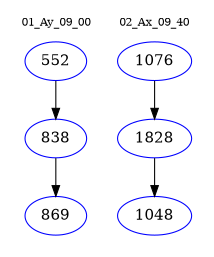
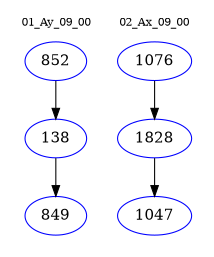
  digraph {
    node [color=blue]
    edge [color=black]
-   n1 [label=552]
-   n2 [label=838]
-   n3 [label=869]
+   n1 [label=852]
+   n2 [label=138]
+   n3 [label=849]
    n4 [label=1076]
    n5 [label=1828]
-   n6 [label=1048]
+   n6 [label=1047]
    subgraph cluster_1 {
      color=white
      fontsize=10
      label="01_Ay_09_00"
      n1
      n2
      n3
    }
    subgraph cluster_2 {
      color=white
      fontsize=10
-     label="02_Ax_09_40"
+     label="02_Ax_09_00"
      n4
      n5
      n6
    }
    n1 -> n2
    n2 -> n3
    n4 -> n5
    n5 -> n6
  }
